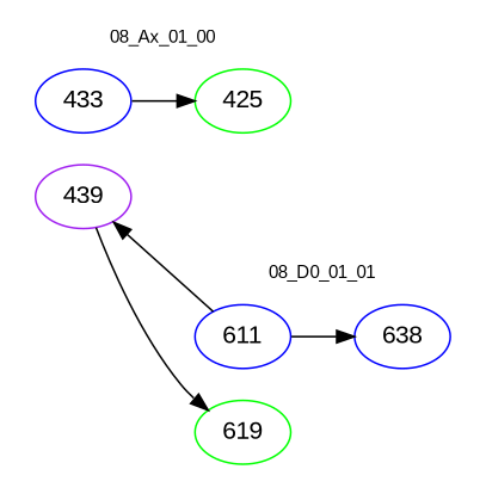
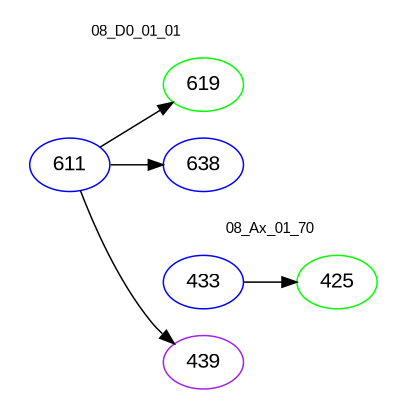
  digraph {
    fontname="Liberation Sans"
    rankdir=LR
    node [color=blue fontname="Liberation Sans"]
    edge [color=black fontname="Liberation Sans"]
    n1 [label=433]
    n2 [color=purple label=439]
    n3 [color=green label=425]
    n4 [label=611]
    n5 [label=638]
    n6 [color=green label=619]
    subgraph cluster_1 {
      color=white
      fontsize=10
-     label="08_Ax_01_00"
+     label="08_Ax_01_70"
      n1
      n2
      n3
    }
    subgraph cluster_2 {
      color=white
      fontsize=10
      label="08_D0_01_01"
      n4
      n5
      n6
    }
    n1 -> n3
    n4 -> n2
    n4 -> n5
-   n2 -> n6
+   n4 -> n6
  }
